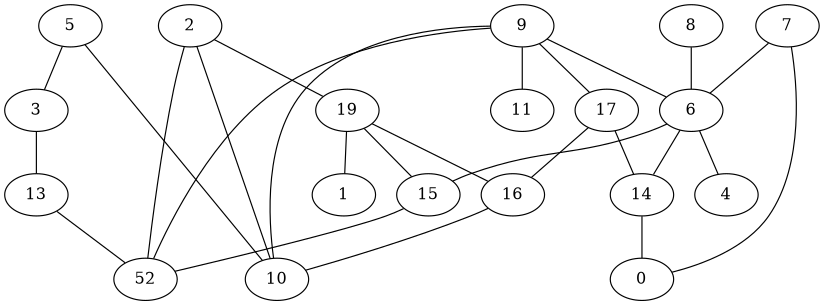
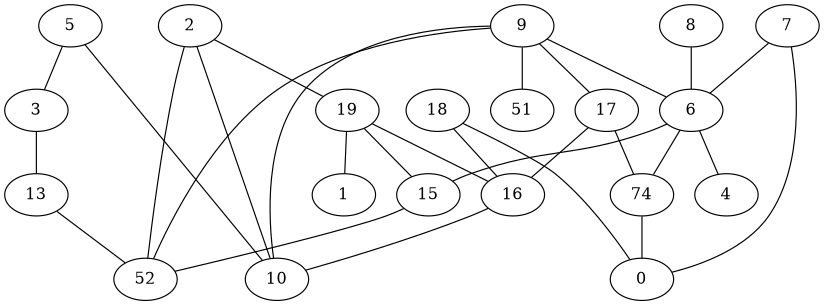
  digraph {
    edge [color=black dir=none]
    8
    6
    16
    15
    1
-   14
+   14 [label=74]
    4
    13
    n9 [label=52]
    2
    10
    19
+   18
    0
    5
    3
    9
-   11
+   11 [label=51]
    17
    7
    subgraph sub_1 {
      8
      6
      16
      15
      1
      14
      4
      13
      n9
      2
      10
      19
+     18
      0
      5
      3
      9
      11
      17
      7
    }
    8 -> 6
    6 -> 15
    6 -> 14
    6 -> 4
    16 -> 10
    15 -> n9
    14 -> 0
    13 -> n9
    2 -> n9
    2 -> 10
    2 -> 19
    19 -> 16
    19 -> 15
    19 -> 1
+   18 -> 16
+   18 -> 0
    5 -> 10
    5 -> 3
    3 -> 13
    9 -> 6
    9 -> n9
    9 -> 10
    9 -> 11
    9 -> 17
    17 -> 16
    17 -> 14
    7 -> 6
    7 -> 0
  }
